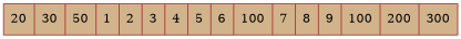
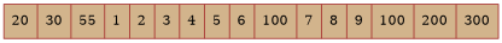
  digraph {
    rankdir=LR
-   n1 [label="{ 20|30|50|1|2|3|4|5|6|100|7|8|9|100|200|300}" shape=record style=filled fillcolor=tan color=brown]
+   n1 [label="{ 20|30|55|1|2|3|4|5|6|100|7|8|9|100|200|300}" shape=record style=filled fillcolor=tan color=brown]
  }
